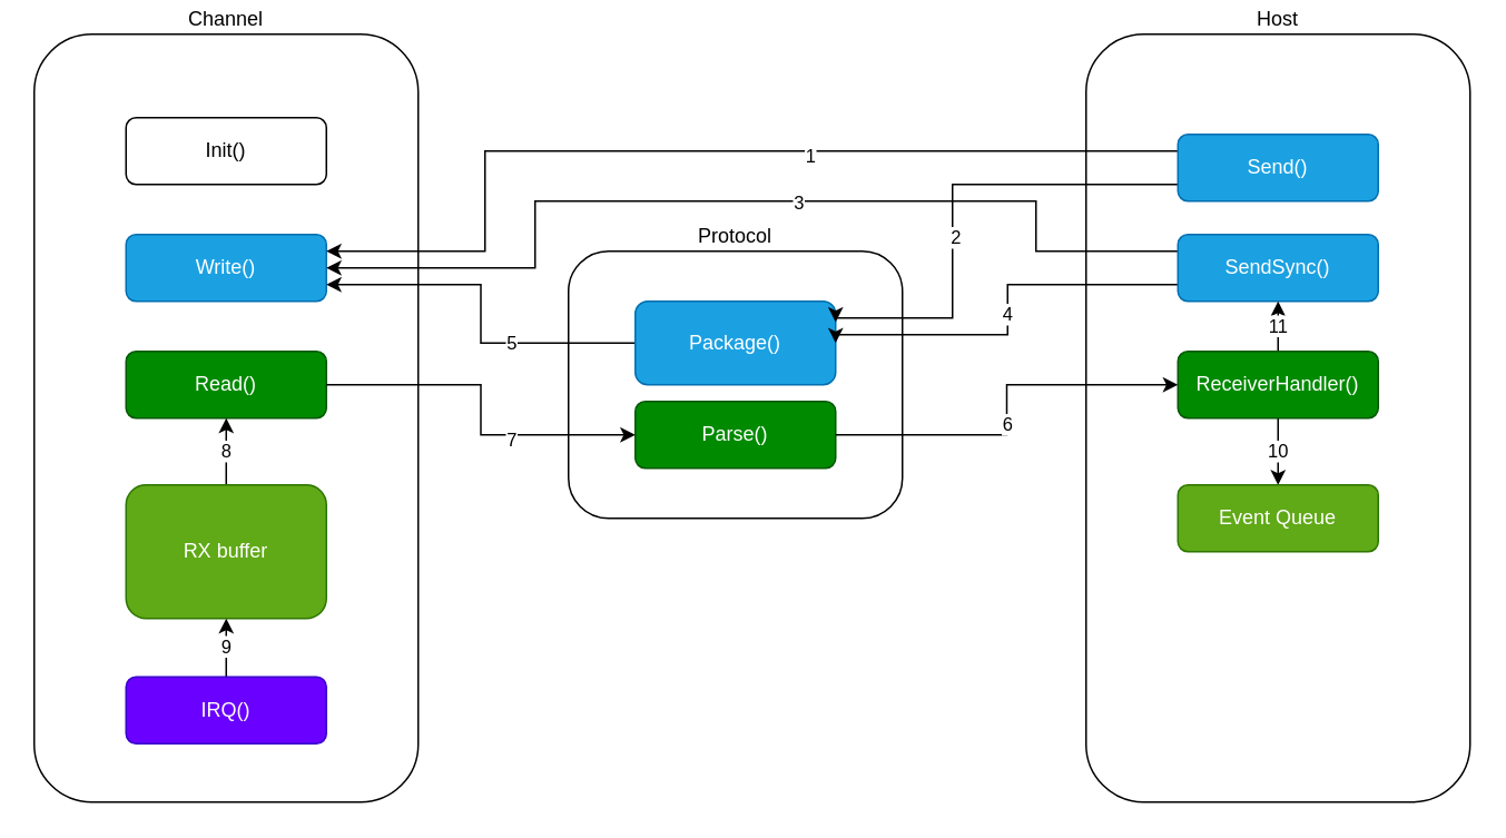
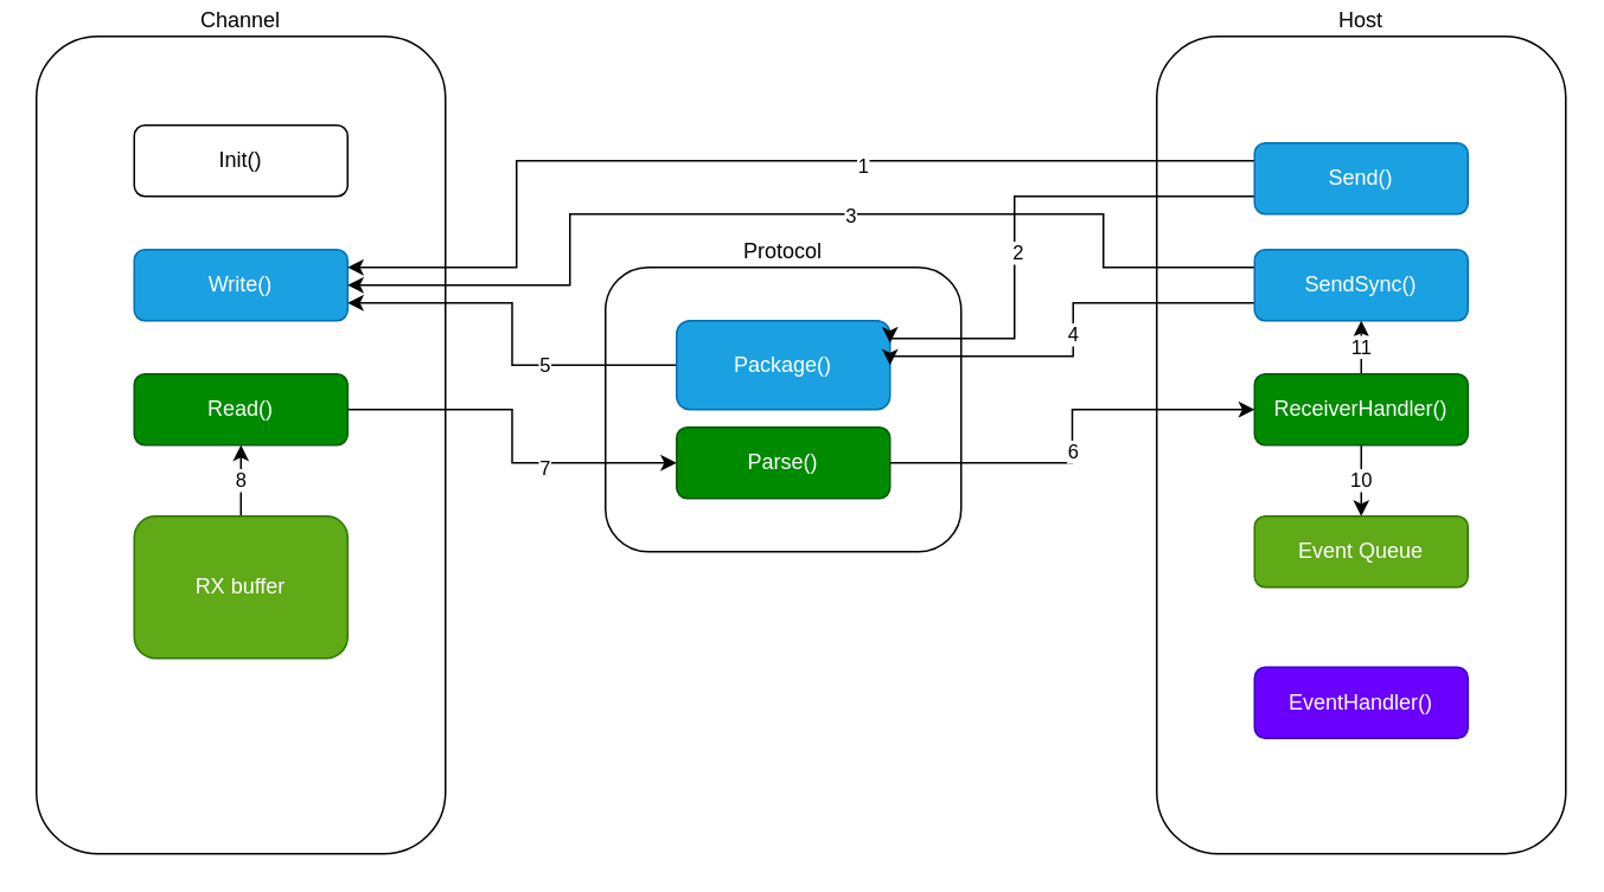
  <mxCell id="0" />
  <mxCell id="1" parent="0" />
  <mxCell id="2" value="Channel" style="rounded=1;whiteSpace=wrap;html=1;labelPosition=center;verticalLabelPosition=top;align=center;verticalAlign=bottom;" vertex="1" parent="1"><mxGeometry x="20" y="20" width="230" height="460" as="geometry" /></mxCell>
  <mxCell id="3" value="Init()" style="rounded=1;whiteSpace=wrap;html=1;" vertex="1" parent="1"><mxGeometry x="75" y="70" width="120" height="40" as="geometry" /></mxCell>
  <mxCell id="4" value="Write()" style="rounded=1;whiteSpace=wrap;html=1;fillColor=#1ba1e2;strokeColor=#006EAF;fontColor=#ffffff;" vertex="1" parent="1"><mxGeometry x="75" y="140" width="120" height="40" as="geometry" /></mxCell>
  <mxCell id="5" value="Read()" style="rounded=1;whiteSpace=wrap;html=1;fillColor=#008a00;strokeColor=#005700;fontColor=#ffffff;" vertex="1" parent="1"><mxGeometry x="75" y="210" width="120" height="40" as="geometry" /></mxCell>
- <mxCell id="6" value="9" style="edgeStyle=orthogonalEdgeStyle;rounded=0;orthogonalLoop=1;jettySize=auto;html=1;exitX=0.5;exitY=0;exitDx=0;exitDy=0;entryX=0.5;entryY=1;entryDx=0;entryDy=0;" edge="1" parent="1" source="7" target="9"><mxGeometry relative="1" as="geometry" /></mxCell>
- <mxCell id="7" value="IRQ()" style="rounded=1;whiteSpace=wrap;html=1;fillColor=#6a00ff;strokeColor=#3700CC;fontColor=#ffffff;" vertex="1" parent="1"><mxGeometry x="75" y="405" width="120" height="40" as="geometry" /></mxCell>
  <mxCell id="8" value="8" style="edgeStyle=orthogonalEdgeStyle;rounded=0;orthogonalLoop=1;jettySize=auto;html=1;exitX=0.5;exitY=0;exitDx=0;exitDy=0;entryX=0.5;entryY=1;entryDx=0;entryDy=0;" edge="1" parent="1" source="9" target="5"><mxGeometry relative="1" as="geometry" /></mxCell>
  <mxCell id="9" value="RX buffer" style="rounded=1;whiteSpace=wrap;html=1;fillColor=#60a917;strokeColor=#2D7600;fontColor=#ffffff;" vertex="1" parent="1"><mxGeometry x="75" y="290" width="120" height="80" as="geometry" /></mxCell>
  <mxCell id="10" value="Protocol" style="rounded=1;whiteSpace=wrap;html=1;labelPosition=center;verticalLabelPosition=top;align=center;verticalAlign=bottom;" vertex="1" parent="1"><mxGeometry x="340" y="150" width="200" height="160" as="geometry" /></mxCell>
  <mxCell id="11" value="Parse()" style="rounded=1;whiteSpace=wrap;html=1;fillColor=#008a00;strokeColor=#005700;fontColor=#ffffff;" vertex="1" parent="1"><mxGeometry x="380" y="240" width="120" height="40" as="geometry" /></mxCell>
  <mxCell id="12" style="edgeStyle=orthogonalEdgeStyle;rounded=0;orthogonalLoop=1;jettySize=auto;html=1;exitX=0;exitY=0.5;exitDx=0;exitDy=0;entryX=1;entryY=0.75;entryDx=0;entryDy=0;" edge="1" parent="1" source="14" target="4"><mxGeometry relative="1" as="geometry" /></mxCell>
  <mxCell id="13" value="5" style="edgeLabel;html=1;align=center;verticalAlign=middle;resizable=0;points=[];" vertex="1" connectable="0" parent="12"><mxGeometry x="-0.32" y="-1" relative="1" as="geometry"><mxPoint as="offset" /></mxGeometry></mxCell>
  <mxCell id="14" value="Package()" style="rounded=1;whiteSpace=wrap;html=1;fillColor=#1ba1e2;strokeColor=#006EAF;fontColor=#ffffff;" vertex="1" parent="1"><mxGeometry x="380" y="180" width="120" height="50" as="geometry" /></mxCell>
  <mxCell id="15" value="Host" style="rounded=1;whiteSpace=wrap;html=1;labelPosition=center;verticalLabelPosition=top;align=center;verticalAlign=bottom;" vertex="1" parent="1"><mxGeometry x="650" y="20" width="230" height="460" as="geometry" /></mxCell>
  <mxCell id="16" style="edgeStyle=orthogonalEdgeStyle;rounded=0;orthogonalLoop=1;jettySize=auto;html=1;exitX=0;exitY=0.75;exitDx=0;exitDy=0;entryX=1;entryY=0.25;entryDx=0;entryDy=0;" edge="1" parent="1" source="20" target="14"><mxGeometry relative="1" as="geometry"><Array as="points"><mxPoint x="570" y="110" /><mxPoint x="570" y="190" /></Array></mxGeometry></mxCell>
  <mxCell id="17" value="2" style="edgeLabel;html=1;align=center;verticalAlign=middle;resizable=0;points=[];" vertex="1" connectable="0" parent="16"><mxGeometry x="-0.065" y="31" relative="1" as="geometry"><mxPoint as="offset" /></mxGeometry></mxCell>
  <mxCell id="18" style="edgeStyle=orthogonalEdgeStyle;rounded=0;orthogonalLoop=1;jettySize=auto;html=1;exitX=0;exitY=0.25;exitDx=0;exitDy=0;entryX=1;entryY=0.25;entryDx=0;entryDy=0;" edge="1" parent="1" source="20" target="4"><mxGeometry relative="1" as="geometry"><Array as="points"><mxPoint x="290" y="90" /><mxPoint x="290" y="150" /></Array></mxGeometry></mxCell>
  <mxCell id="19" value="1" style="edgeLabel;html=1;align=center;verticalAlign=middle;resizable=0;points=[];" vertex="1" connectable="0" parent="18"><mxGeometry x="-0.225" y="2" relative="1" as="geometry"><mxPoint as="offset" /></mxGeometry></mxCell>
  <mxCell id="20" value="Send()" style="rounded=1;whiteSpace=wrap;html=1;fillColor=#1ba1e2;strokeColor=#006EAF;fontColor=#ffffff;" vertex="1" parent="1"><mxGeometry x="705" y="80" width="120" height="40" as="geometry" /></mxCell>
  <mxCell id="21" value="4" style="edgeStyle=orthogonalEdgeStyle;rounded=0;orthogonalLoop=1;jettySize=auto;html=1;exitX=0;exitY=0.75;exitDx=0;exitDy=0;entryX=1;entryY=0.5;entryDx=0;entryDy=0;" edge="1" parent="1" source="24" target="14"><mxGeometry relative="1" as="geometry"><Array as="points"><mxPoint x="603" y="170" /><mxPoint x="603" y="200" /></Array></mxGeometry></mxCell>
  <mxCell id="22" style="edgeStyle=orthogonalEdgeStyle;rounded=0;orthogonalLoop=1;jettySize=auto;html=1;exitX=0;exitY=0.25;exitDx=0;exitDy=0;entryX=1;entryY=0.5;entryDx=0;entryDy=0;" edge="1" parent="1" source="24" target="4"><mxGeometry relative="1" as="geometry"><Array as="points"><mxPoint x="620" y="150" /><mxPoint x="620" y="120" /><mxPoint x="320" y="120" /><mxPoint x="320" y="160" /></Array></mxGeometry></mxCell>
  <mxCell id="23" value="3" style="edgeLabel;html=1;align=center;verticalAlign=middle;resizable=0;points=[];" vertex="1" connectable="0" parent="22"><mxGeometry x="-0.111" relative="1" as="geometry"><mxPoint as="offset" /></mxGeometry></mxCell>
  <mxCell id="24" value="SendSync()" style="rounded=1;whiteSpace=wrap;html=1;fillColor=#1ba1e2;strokeColor=#006EAF;fontColor=#ffffff;" vertex="1" parent="1"><mxGeometry x="705" y="140" width="120" height="40" as="geometry" /></mxCell>
+ <mxCell id="25" value="EventHandler()" style="rounded=1;whiteSpace=wrap;html=1;fillColor=#6a00ff;strokeColor=#3700CC;fontColor=#ffffff;" vertex="1" parent="1"><mxGeometry x="705" y="375" width="120" height="40" as="geometry" /></mxCell>
  <mxCell id="26" value="11" style="edgeStyle=orthogonalEdgeStyle;rounded=0;orthogonalLoop=1;jettySize=auto;html=1;exitX=0.5;exitY=0;exitDx=0;exitDy=0;entryX=0.5;entryY=1;entryDx=0;entryDy=0;" edge="1" parent="1" source="28" target="24"><mxGeometry relative="1" as="geometry" /></mxCell>
  <mxCell id="27" value="10" style="edgeStyle=orthogonalEdgeStyle;rounded=0;orthogonalLoop=1;jettySize=auto;html=1;exitX=0.5;exitY=1;exitDx=0;exitDy=0;entryX=0.5;entryY=0;entryDx=0;entryDy=0;" edge="1" parent="1" source="28" target="31"><mxGeometry relative="1" as="geometry" /></mxCell>
  <mxCell id="28" value="ReceiverHandler()" style="rounded=1;whiteSpace=wrap;html=1;fillColor=#008a00;strokeColor=#005700;fontColor=#ffffff;" vertex="1" parent="1"><mxGeometry x="705" y="210" width="120" height="40" as="geometry" /></mxCell>
  <mxCell id="29" style="edgeStyle=orthogonalEdgeStyle;rounded=0;orthogonalLoop=1;jettySize=auto;html=1;exitX=1;exitY=0.5;exitDx=0;exitDy=0;entryX=0;entryY=0.5;entryDx=0;entryDy=0;" edge="1" parent="1" source="11" target="28"><mxGeometry relative="1" as="geometry" /></mxCell>
  <mxCell id="30" value="6" style="edgeLabel;html=1;align=center;verticalAlign=middle;resizable=0;points=[];" vertex="1" connectable="0" parent="29"><mxGeometry x="-0.132" y="7" relative="1" as="geometry"><mxPoint as="offset" /></mxGeometry></mxCell>
  <mxCell id="31" value="Event Queue" style="rounded=1;whiteSpace=wrap;html=1;fillColor=#60a917;strokeColor=#2D7600;fontColor=#ffffff;" vertex="1" parent="1"><mxGeometry x="705" y="290" width="120" height="40" as="geometry" /></mxCell>
  <mxCell id="32" style="edgeStyle=orthogonalEdgeStyle;rounded=0;orthogonalLoop=1;jettySize=auto;html=1;exitX=1;exitY=0.5;exitDx=0;exitDy=0;entryX=0;entryY=0.5;entryDx=0;entryDy=0;" edge="1" parent="1" source="5" target="11"><mxGeometry relative="1" as="geometry" /></mxCell>
  <mxCell id="33" value="7" style="edgeLabel;html=1;align=center;verticalAlign=middle;resizable=0;points=[];" vertex="1" connectable="0" parent="32"><mxGeometry x="0.3" y="-2" relative="1" as="geometry"><mxPoint as="offset" /></mxGeometry></mxCell>
